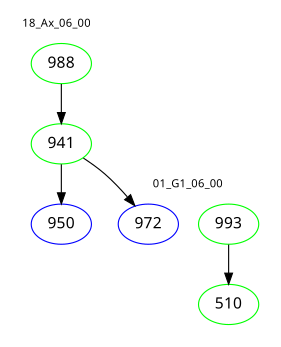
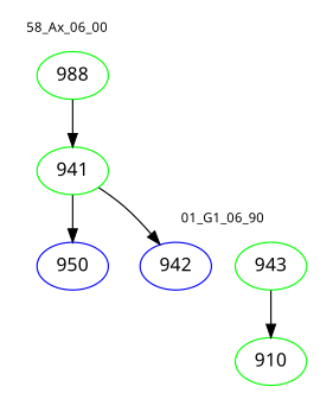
  digraph {
    fontname="Noto Sans"
    node [color=green fontname="Noto Sans"]
    edge [color=black fontname="Noto Sans"]
    n1 [label=988]
    n2 [label=941]
    n3 [color=blue label=950]
-   n4 [label=993]
-   n5 [label=510]
-   n6 [color=blue label=972]
+   n4 [label=943]
+   n5 [label=910]
+   n6 [color=blue label=942]
    subgraph cluster_1 {
      color=white
      fontsize=10
-     label="18_Ax_06_00"
+     label="58_Ax_06_00"
      n1
      n2
      n3
    }
    subgraph cluster_2 {
      color=white
      fontsize=10
-     label="01_G1_06_00"
+     label="01_G1_06_90"
      n4
      n5
      n6
    }
    n1 -> n2
    n2 -> n3
    n2 -> n6
    n4 -> n5
  }
